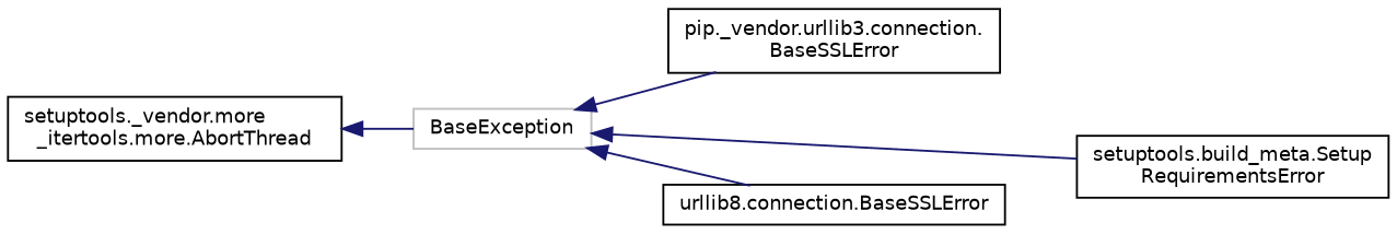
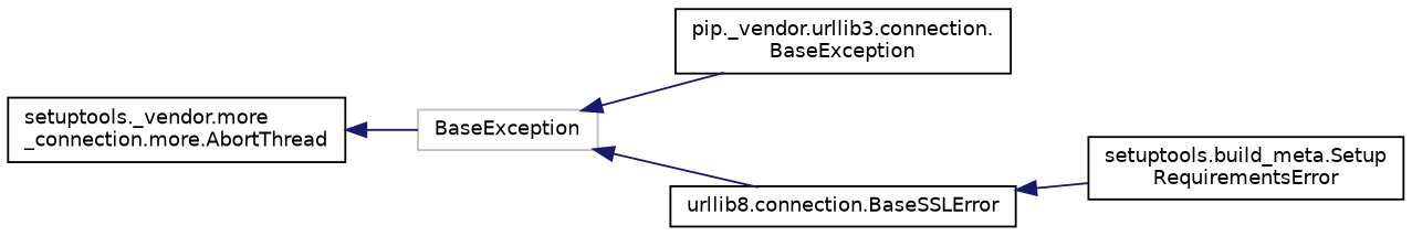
  digraph {
    rankdir=LR
    node [color=black fillcolor=white fontname=Helvetica fontsize=10 shape=record style=filled]
    edge [color=midnightblue dir=back fontname=Helvetica fontsize=10 labelfontname=Helvetica labelfontsize=10 style=solid]
    n1 [color=grey75 height=0.2 label=BaseException width=0.4]
-   n2 [height=0.2 label="pip._vendor.urllib3.connection.\lBaseSSLError" width=0.4]
+   n2 [height=0.2 label="pip._vendor.urllib3.connection.\lBaseException" width=0.4]
    n3 [height=0.2 label="setuptools.build_meta.Setup\lRequirementsError" width=0.4]
    n4 [height=0.2 label="urllib8.connection.BaseSSLError" width=0.4]
-   n5 [height=0.2 label="setuptools._vendor.more\l_itertools.more.AbortThread" width=0.4]
+   n5 [height=0.2 label="setuptools._vendor.more\l_connection.more.AbortThread" width=0.4]
    n1 -> n2
-   n1 -> n3
+   n4 -> n3
    n1 -> n4
    n5 -> n1
  }
